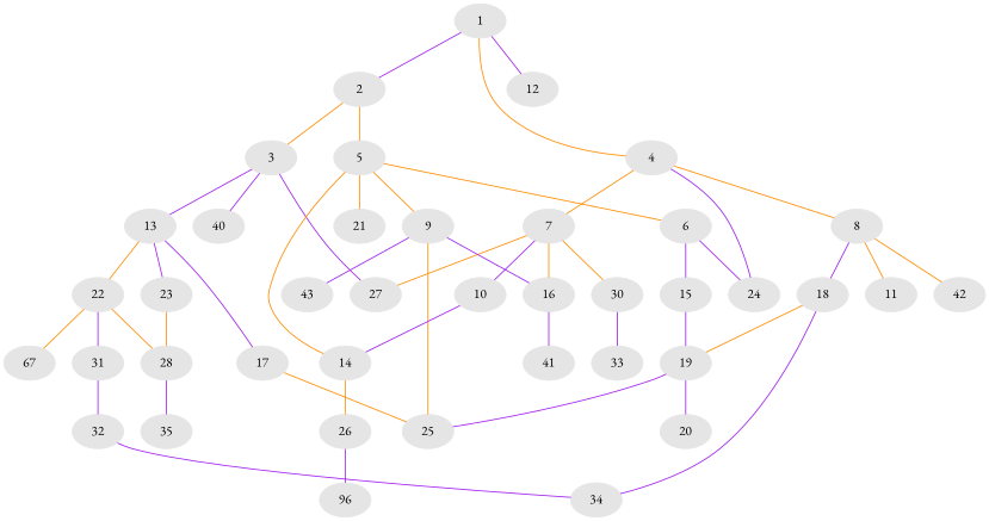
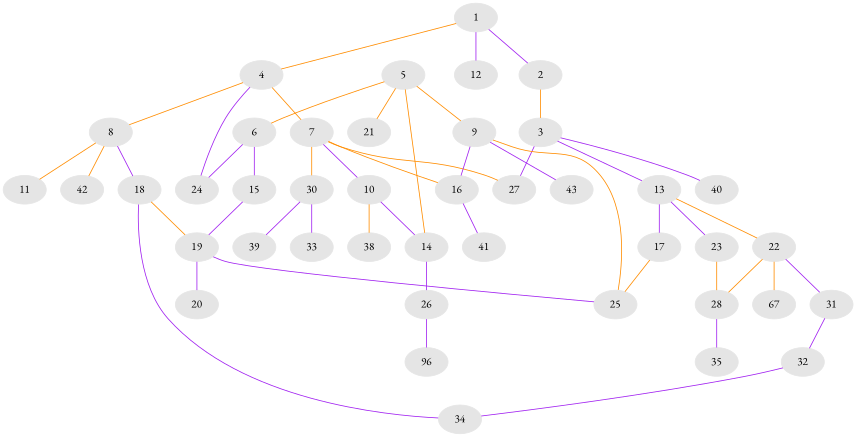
  graph {
    fontname="EB Garamond"
    node [color=gray90 fontname="EB Garamond" style=filled]
    edge [color=purple fontname="EB Garamond" weight=1.0]
    1
    2
    4
    12
    3
    5
    7
    8
    24
    13
    27
    40
    6
    9
    14
    21
    17
    22
    23
    10
    16
    30
    11
    18
    42
    15
    25
    43
    26
    19
+   38
    41
    33
+   39
    34
    28
    31
    n38 [label=67]
    n39 [label=96]
    20
    35
    32
    1 -- 2
    1 -- 4 [color=darkorange]
    1 -- 12
    2 -- 3 [color=darkorange weight=2.0]
-   2 -- 5 [color=darkorange weight=2.0]
    4 -- 7 [color=darkorange]
    4 -- 8 [color=darkorange]
    4 -- 24
    3 -- 13
    3 -- 27
    3 -- 40
    5 -- 6 [color=darkorange]
    5 -- 9 [color=darkorange]
    5 -- 14 [color=darkorange]
    5 -- 21 [color=darkorange]
    7 -- 27 [color=darkorange]
    7 -- 10
    7 -- 16 [color=darkorange]
    7 -- 30 [color=darkorange]
    8 -- 11 [color=darkorange]
    8 -- 18
    8 -- 42 [color=darkorange]
    13 -- 17
    13 -- 22 [color=darkorange]
    13 -- 23
    6 -- 24
    6 -- 15
    9 -- 16
    9 -- 25 [color=darkorange]
    9 -- 43
-   14 -- 26 [color=darkorange]
+   14 -- 26
    17 -- 25 [color=darkorange]
    22 -- 28 [color=darkorange]
    22 -- 31
    22 -- n38 [color=darkorange]
    23 -- 28 [color=darkorange]
    10 -- 14
+   10 -- 38 [color=darkorange]
    16 -- 41
    30 -- 33
+   30 -- 39
    18 -- 19 [color=darkorange]
    18 -- 34
    15 -- 19 [weight=2.0]
    26 -- n39
    19 -- 25
    19 -- 20
    28 -- 35
    31 -- 32
    32 -- 34
  }
